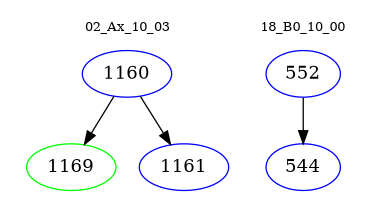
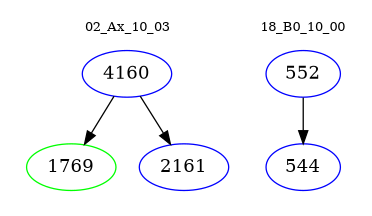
  digraph {
    node [color=blue]
    edge [color=black]
-   n1 [label=1160]
-   n2 [color=green label=1169]
-   n3 [label=1161]
+   n1 [label=4160]
+   n2 [color=green label=1769]
+   n3 [label=2161]
    n4 [label=552]
    n5 [label=544]
    subgraph cluster_1 {
      color=white
      fontsize=10
      label="02_Ax_10_03"
      n1
      n2
      n3
    }
    subgraph cluster_2 {
      color=white
      fontsize=10
      label="18_B0_10_00"
      n4
      n5
    }
    n1 -> n2
    n1 -> n3
    n4 -> n5
  }
